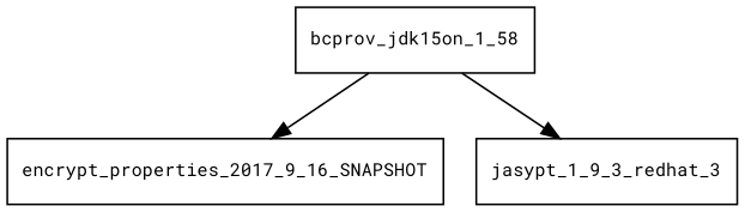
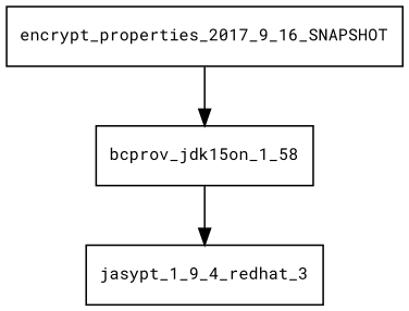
  digraph {
    fontname="Roboto Mono"
    node [fontname="Roboto Mono" fontsize=10.0 shape=box]
    edge [fontname="Roboto Mono"]
    encrypt_properties_2017_9_16_SNAPSHOT
    bcprov_jdk15on_1_58
-   jasypt_1_9_3_redhat_3
-   bcprov_jdk15on_1_58 -> encrypt_properties_2017_9_16_SNAPSHOT
+   jasypt_1_9_3_redhat_3 [label=jasypt_1_9_4_redhat_3]
+   encrypt_properties_2017_9_16_SNAPSHOT -> bcprov_jdk15on_1_58
    bcprov_jdk15on_1_58 -> jasypt_1_9_3_redhat_3
  }
